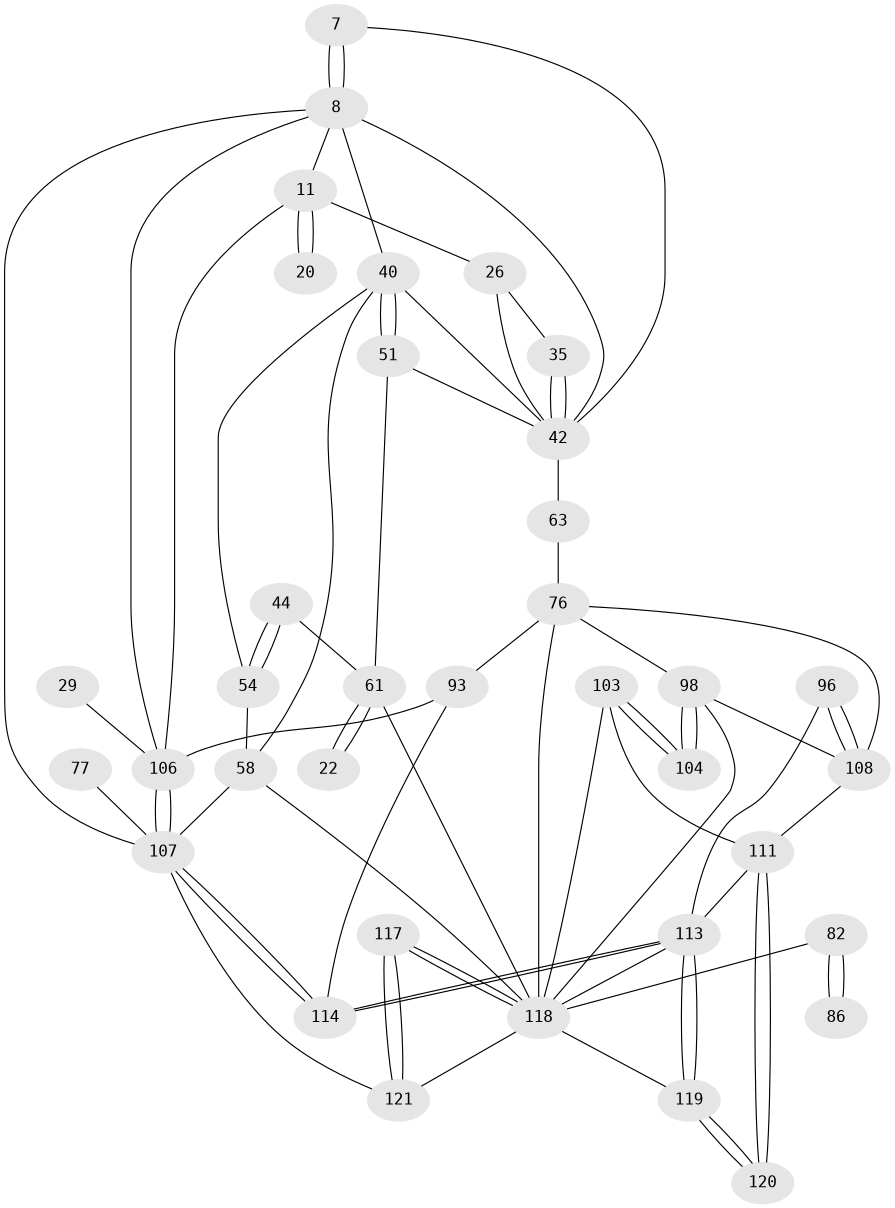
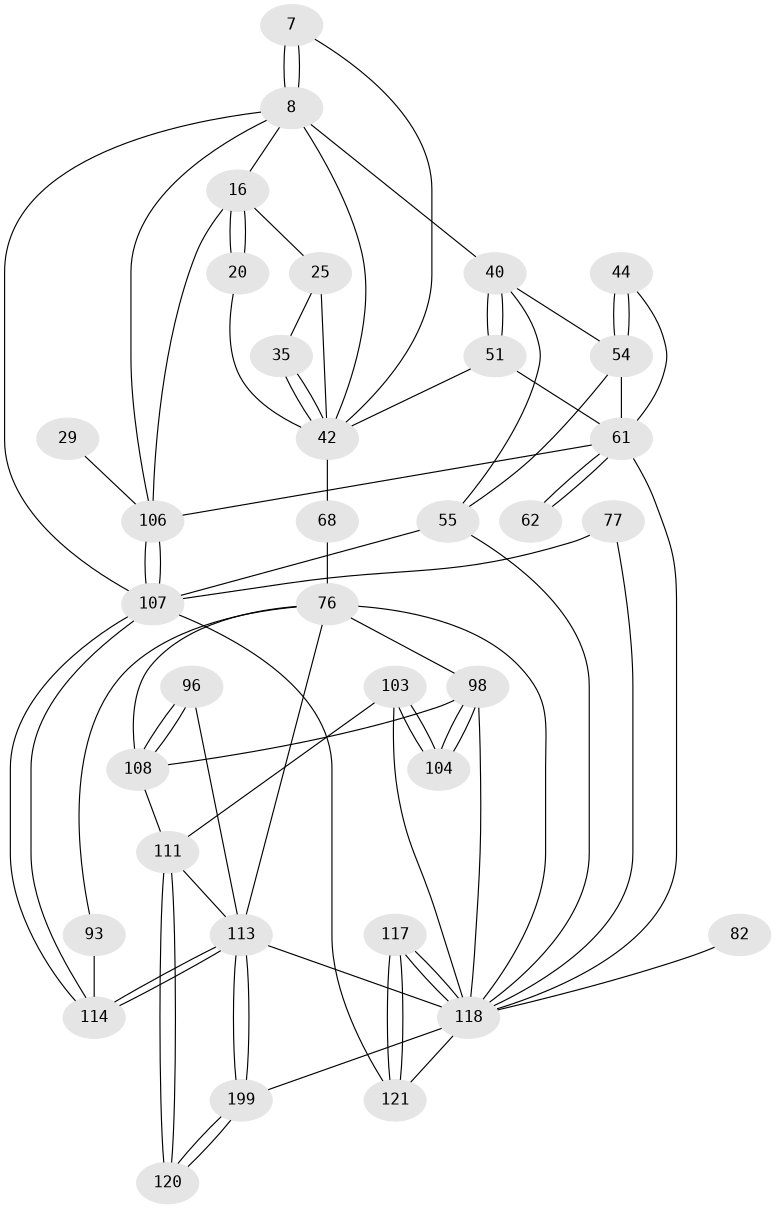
  graph {
    fontname="DejaVu Sans Mono"
    node [color=gray90 fontname="DejaVu Sans Mono" style=filled]
    edge [fontname="DejaVu Sans Mono"]
    8 [super="+4+1+6"]
    7
    42 [super="+39+21+23"]
-   16 [super="+14+15" label=11]
+   16 [super="+14+15"]
    40 [super="+32+10"]
    106 [super="+94+37+30"]
    107 [super="+79"]
-   63 [super="+49+51"]
+   63 [super="+49+51" label=68]
    20 [super="+19"]
-   26 [super="+17+18"]
+   26 [super="+17+18" label=25]
    n11 [label=51 super="+38"]
    54 [super="+44+45"]
-   55 [super="+43" label=58]
+   55 [super="+43"]
    114 [super="+92+91"]
    121 [super="+115"]
    35 [super="+31+27"]
    29
    61 [super="+60"]
    118 [super="+102+101+83+84+71+70+100+87"]
-   62 [super="+53" label=22]
+   62 [super="+53"]
    76 [super="+67+75"]
    n22 [label=44]
-   119
+   119 [label=199]
    93 [super="+69"]
    98 [super="+85"]
    108 [super="+99+95"]
    113 [super="+112+105+97"]
    104
    111 [super="+110+109"]
    77
    82
-   86 [super="+72+73"]
    96
    103
    120
    117 [super="+116"]
    8 -- 42
    8 -- 16
    8 -- 40 [weight=2]
    8 -- 106
    8 -- 107 [weight=2]
    7 -- 8 [weight=2]
    7 -- 8
    7 -- 42
    42 -- 63 [weight=2]
    16 -- 106
    16 -- 20 [weight=2]
    16 -- 20
    16 -- 26 [weight=2]
    40 -- n11 [weight=2]
    40 -- n11
    40 -- 54
    40 -- 55
    106 -- 107
    106 -- 107
    107 -- 114
    107 -- 114
    107 -- 121
    63 -- 76 [weight=3]
-   40 -- 42 [weight=2]
+   20 -- 42 [weight=2]
    26 -- 42
    26 -- 35 [weight=2]
    n11 -- 42
    n11 -- 61
    54 -- 55
+   54 -- 61
    55 -- 107 [weight=2]
    55 -- 118
    35 -- 42
    35 -- 42
    29 -- 106 [weight=3]
    61 -- 118 [weight=2]
    61 -- 62 [weight=2]
    61 -- 62
    118 -- 121
    118 -- 119
    76 -- 118
    76 -- 93
    76 -- 98 [weight=2]
    76 -- 108
+   76 -- 113
    n22 -- 54 [weight=2]
    n22 -- 54
    n22 -- 61
    119 -- 120
    119 -- 120
-   93 -- 106 [weight=2]
+   61 -- 106 [weight=2]
    93 -- 114 [weight=2]
    98 -- 118
    98 -- 108
    98 -- 104 [weight=2]
    98 -- 104
    108 -- 111
    113 -- 114 [weight=3]
    113 -- 114
    113 -- 118 [weight=3]
    113 -- 119
    113 -- 119
    111 -- 113
    111 -- 120 [weight=2]
    111 -- 120
    77 -- 107 [weight=2]
+   77 -- 118
    82 -- 118
-   82 -- 86 [weight=2]
-   82 -- 86
    96 -- 108 [weight=2]
    96 -- 108
    96 -- 113
    103 -- 118
    103 -- 104
    103 -- 104
    103 -- 111
    117 -- 121 [weight=2]
    117 -- 121
    117 -- 118 [weight=2]
    117 -- 118
  }
